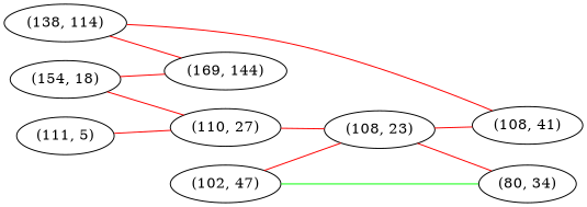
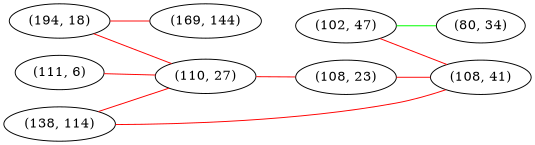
  graph {
    rankdir=LR
    edge [color=red weight=1]
    n1 [label="(80, 34)"]
-   "(194, 18)" [label="(154, 18)"]
+   "(194, 18)"
    "(169, 144)"
    n4 [label="(110, 27)"]
    "(108, 23)"
    n6 [label="(138, 114)"]
    "(108, 41)"
    "(102, 47)"
-   "(111, 6)" [label="(111, 5)"]
+   "(111, 6)"
    "(194, 18)" -- "(169, 144)"
    "(194, 18)" -- n4
    n4 -- "(108, 23)"
-   "(108, 23)" -- n1
    "(108, 23)" -- "(108, 41)"
-   n6 -- "(169, 144)"
+   n6 -- n4
    n6 -- "(108, 41)"
    "(102, 47)" -- n1 [color=green weight=2]
-   "(102, 47)" -- "(108, 23)"
+   "(102, 47)" -- "(108, 41)"
    "(111, 6)" -- n4
  }
